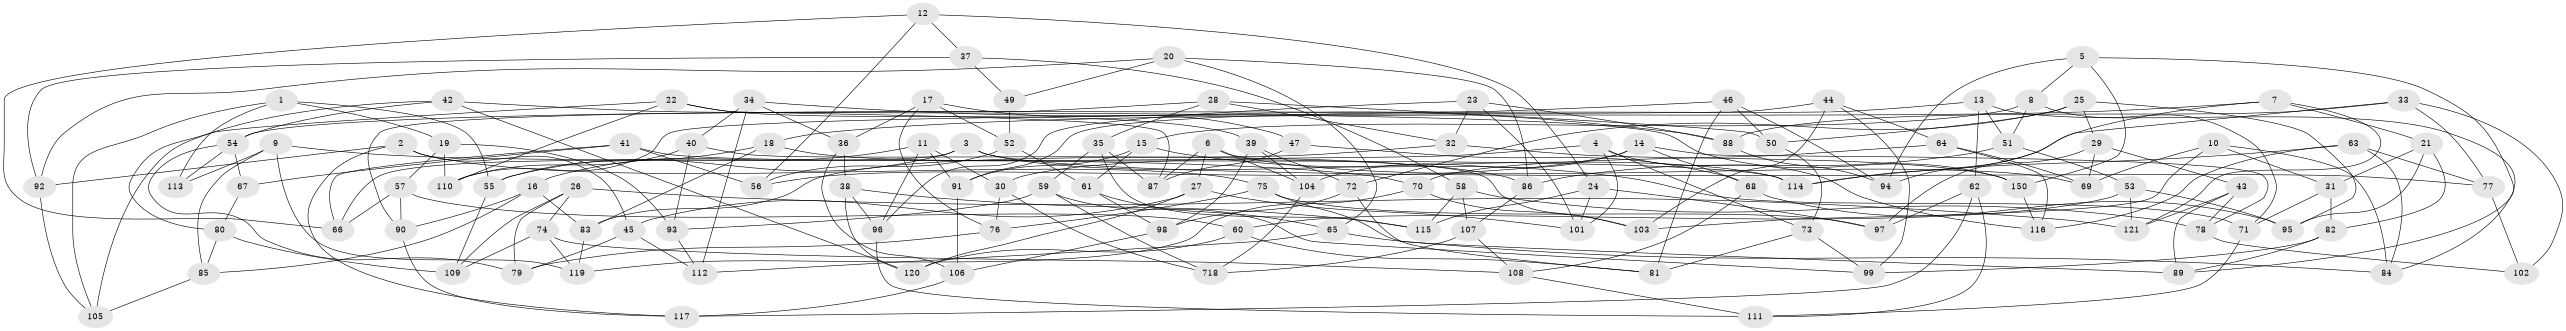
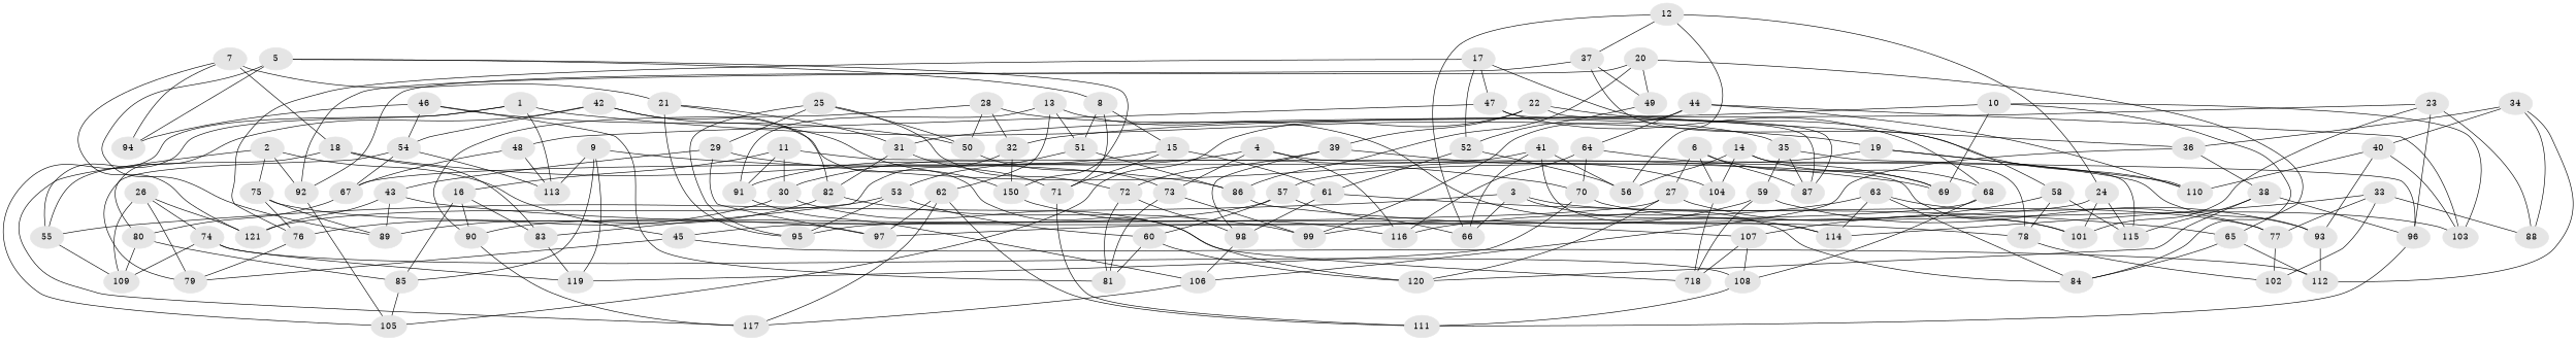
  graph {
    node [color=gray90 style=filled]
    1
    19
    55
    105
    113
    57
    93
    110
    109
    2
    45
    75
    92
    117
    79
    112
    89
    76
    97
    3
    66
    77
    114
    102
    4
    30
    73
    101
    116
    n30 [label=718]
    99
    81
    5
    8
    94
    n36 [label=150]
    15
    51
    71
    6
    27
    69
    87
    104
    120
    7
    18
    21
    121
    83
    86
    31
    82
    95
    91
    61
    53
    111
    9
    70
    85
    119
    103
    10
    84
    11
    16
    96
    90
    106
    12
    24
    37
    56
    115
    49
    58
    13
    62
    14
    68
    78
    108
    65
    98
    17
    36
    47
    52
    38
+   48
    107
    60
    20
    22
    39
    72
    23
    32
    88
    25
    29
    50
    43
    26
    74
    28
    35
    59
    33
    34
    40
    41
    67
    80
    42
    54
    44
    64
    46
    63
    1 -- 19
    1 -- 55
    1 -- 105
    1 -- 113
    19 -- 57
    19 -- 93
    19 -- 110
    55 -- 109
    57 -- 66
    57 -- 90
    57 -- 60
    93 -- 112
    2 -- 45
    2 -- 75
    2 -- 92
    2 -- 117
    45 -- 79
    45 -- 112
    75 -- 89
    75 -- 76
    75 -- 97
    92 -- 105
    76 -- 79
    3 -- 55
    3 -- 66
    3 -- 77
    3 -- 114
    77 -- 102
    4 -- 30
    4 -- 73
    4 -- 101
    4 -- 116
    30 -- 76
    30 -- n30
    73 -- 99
    73 -- 81
    5 -- 89
    5 -- 8
    5 -- 94
    5 -- n36
    8 -- 15
    8 -- 51
    8 -- 71
    n36 -- 116
    15 -- 71
    15 -- 91
    15 -- 61
    51 -- 86
    51 -- 53
    71 -- 111
    6 -- 27
    6 -- 69
    6 -- 87
    6 -- 104
    27 -- 45
    27 -- 101
    27 -- 120
    104 -- n30
    7 -- 94
    7 -- 18
    7 -- 21
    7 -- 121
    18 -- 55
    18 -- 83
    18 -- 86
    21 -- 31
    21 -- 82
    21 -- 95
    83 -- 119
    86 -- 107
    31 -- 71
    31 -- 82
    82 -- 89
    82 -- 99
    91 -- 106
    61 -- 65
    61 -- 98
    53 -- 121
    53 -- 95
    53 -- 60
    9 -- 113
    9 -- 70
    9 -- 85
    9 -- 119
    70 -- 119
    70 -- 103
    85 -- 105
    10 -- 69
    10 -- 31
    10 -- 103
    10 -- 84
    11 -- 30
    11 -- 91
    11 -- 16
    11 -- 96
    16 -- 83
    16 -- 85
    16 -- 90
    96 -- 111
    90 -- 117
    106 -- 117
    12 -- 66
    12 -- 24
    12 -- 37
    12 -- 56
    24 -- 97
    24 -- 101
    24 -- 115
    37 -- 92
    37 -- 49
    37 -- 58
    49 -- 52
    58 -- 115
    58 -- 78
    58 -- 107
    13 -- 51
    13 -- 91
    13 -- 84
    13 -- 62
    62 -- 117
    62 -- 97
    62 -- 111
    14 -- 104
    14 -- 56
    14 -- 68
    14 -- 78
    68 -- 95
    68 -- 108
    78 -- 102
    108 -- 111
    65 -- 112
    65 -- 84
    98 -- 106
    17 -- 76
    17 -- 36
    17 -- 47
    17 -- 52
    36 -- 106
    36 -- 38
    47 -- 87
    47 -- 68
+   47 -- 48
    52 -- 61
    52 -- 56
    38 -- 120
    38 -- 96
    38 -- 115
+   48 -- 113
+   48 -- 67
    107 -- n30
    107 -- 108
    60 -- 81
    60 -- 120
    20 -- 92
    20 -- 86
    20 -- 49
    20 -- 65
    22 -- 105
    22 -- 110
    22 -- 87
    22 -- 39
    39 -- 104
    39 -- 98
    39 -- 72
    72 -- 81
    72 -- 98
    23 -- 101
    23 -- 96
    23 -- 32
    23 -- 88
    32 -- n36
    32 -- 83
-   88 -- 94
    25 -- 95
    25 -- 72
    25 -- 29
    25 -- 50
    29 -- 97
    29 -- 69
    29 -- 43
    50 -- 73
    43 -- 89
    43 -- 121
    43 -- 78
    26 -- 109
    26 -- 79
    26 -- 121
    26 -- 74
    74 -- 109
    74 -- 119
    74 -- 108
    28 -- 90
    28 -- 32
    28 -- 50
    28 -- 35
    35 -- 87
    35 -- 115
    35 -- 59
    59 -- 93
    59 -- n30
    59 -- 99
    33 -- 77
    33 -- 114
    33 -- 102
    33 -- 88
    34 -- 112
    34 -- 36
    34 -- 88
    34 -- 40
    40 -- 93
    40 -- 110
    40 -- 103
    41 -- 66
    41 -- 114
    41 -- 56
    41 -- 67
    67 -- 80
    80 -- 109
    80 -- 85
    42 -- n36
    42 -- 120
    42 -- 80
    42 -- 54
    54 -- 113
    54 -- 79
    54 -- 67
    44 -- 110
    44 -- 99
    44 -- 103
    44 -- 64
    64 -- 116
    64 -- 69
    64 -- 70
    46 -- 81
    46 -- 94
    46 -- 50
    46 -- 54
    63 -- 77
    63 -- 114
    63 -- 116
    63 -- 84
  }
